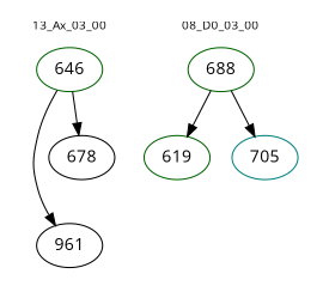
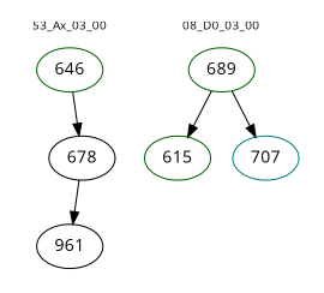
  digraph {
    fontname="Open Sans"
    node [color=darkgreen fontname="Open Sans"]
    edge [color=black fontname="Open Sans"]
    n1 [label=646]
    n2 [color=black label=961]
    n3 [color=black label=678]
-   n4 [label=688]
-   n5 [label=619]
-   n6 [color=teal label=705]
+   n4 [label=689]
+   n5 [label=615]
+   n6 [color=teal label=707]
    subgraph cluster_1 {
      color=white
      fontsize=10
-     label="13_Ax_03_00"
+     label="53_Ax_03_00"
      n1
      n2
      n3
    }
    subgraph cluster_2 {
      color=white
      fontsize=10
      label="08_D0_03_00"
      n4
      n5
      n6
    }
-   n1 -> n2
+   n3 -> n2
    n1 -> n3
    n4 -> n5
    n4 -> n6
  }
